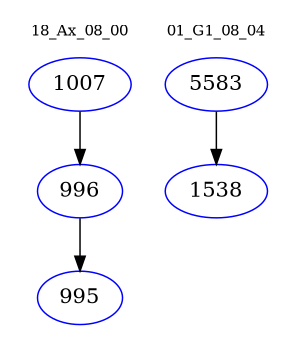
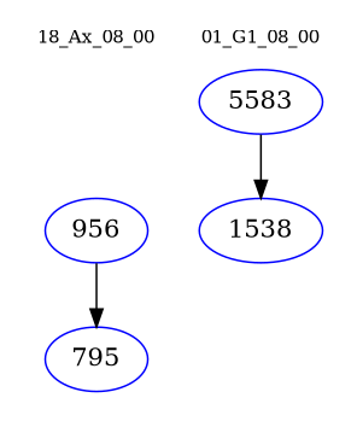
  digraph {
    node [color=blue]
    edge [color=black]
-   n1 [label=1007]
-   n2 [label=996]
-   n3 [label=995]
+   n2 [label=956]
+   n3 [label=795]
    n4 [label=5583]
    n5 [label=1538]
    subgraph cluster_1 {
      color=white
      fontsize=10
      label="18_Ax_08_00"
-     n1
      n2
      n3
    }
    subgraph cluster_2 {
      color=white
      fontsize=10
-     label="01_G1_08_04"
+     label="01_G1_08_00"
      n4
      n5
    }
-   n1 -> n2
    n2 -> n3
    n4 -> n5
  }
